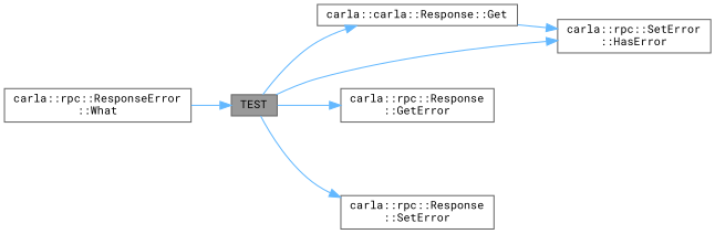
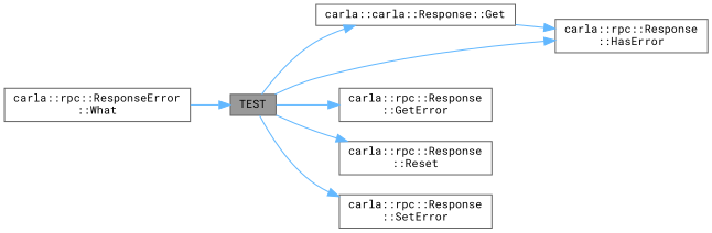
  digraph {
    fontname="Roboto Mono"
    rankdir=LR
    node [color=grey40 fillcolor=white fontname="Roboto Mono" fontsize=10 shape=box style=filled]
    edge [color=steelblue1 fontname="Roboto Mono" fontsize=10 labelfontname=Helvetica labelfontsize=10 style=solid]
    n1 [color=gray40 fillcolor=grey60 fontcolor=black height=0.2 label=TEST width=0.4]
    n2 [height=0.2 label="carla::carla::Response::Get" width=0.4]
-   n3 [height=0.2 label="carla::rpc::SetError\l::HasError" width=0.4]
+   n3 [height=0.2 label="carla::rpc::Response\l::HasError" width=0.4]
    n4 [height=0.2 label="carla::rpc::Response\l::GetError" width=0.4]
+   n5 [height=0.2 label="carla::rpc::Response\l::Reset" width=0.4]
    n6 [height=0.2 label="carla::rpc::Response\l::SetError" width=0.4]
    n7 [height=0.2 label="carla::rpc::ResponseError\l::What" width=0.4]
    n1 -> n2
    n1 -> n3
    n1 -> n4
+   n1 -> n5
    n1 -> n6
    n2 -> n3
    n7 -> n1
  }
